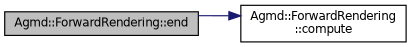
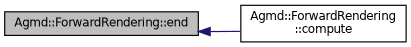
  digraph {
    rankdir=LR
    node [color=black fontname=Helvetica fontsize=10 shape=record style=filled]
    n1 [fillcolor=grey75 fontcolor=black height=0.2 label="Agmd::ForwardRendering::end" width=0.4]
    n2 [fillcolor=white height=0.2 label="Agmd::ForwardRendering\l::compute" width=0.4]
-   n2 -> n1 [color=midnightblue dir=back fontname=Helvetica fontsize=10 labelfontname=Helvetica labelfontsize=10 style=solid]
+   n1 -> n2 [color=midnightblue dir=back fontname=Helvetica fontsize=10 labelfontname=Helvetica labelfontsize=10 style=solid]
  }
